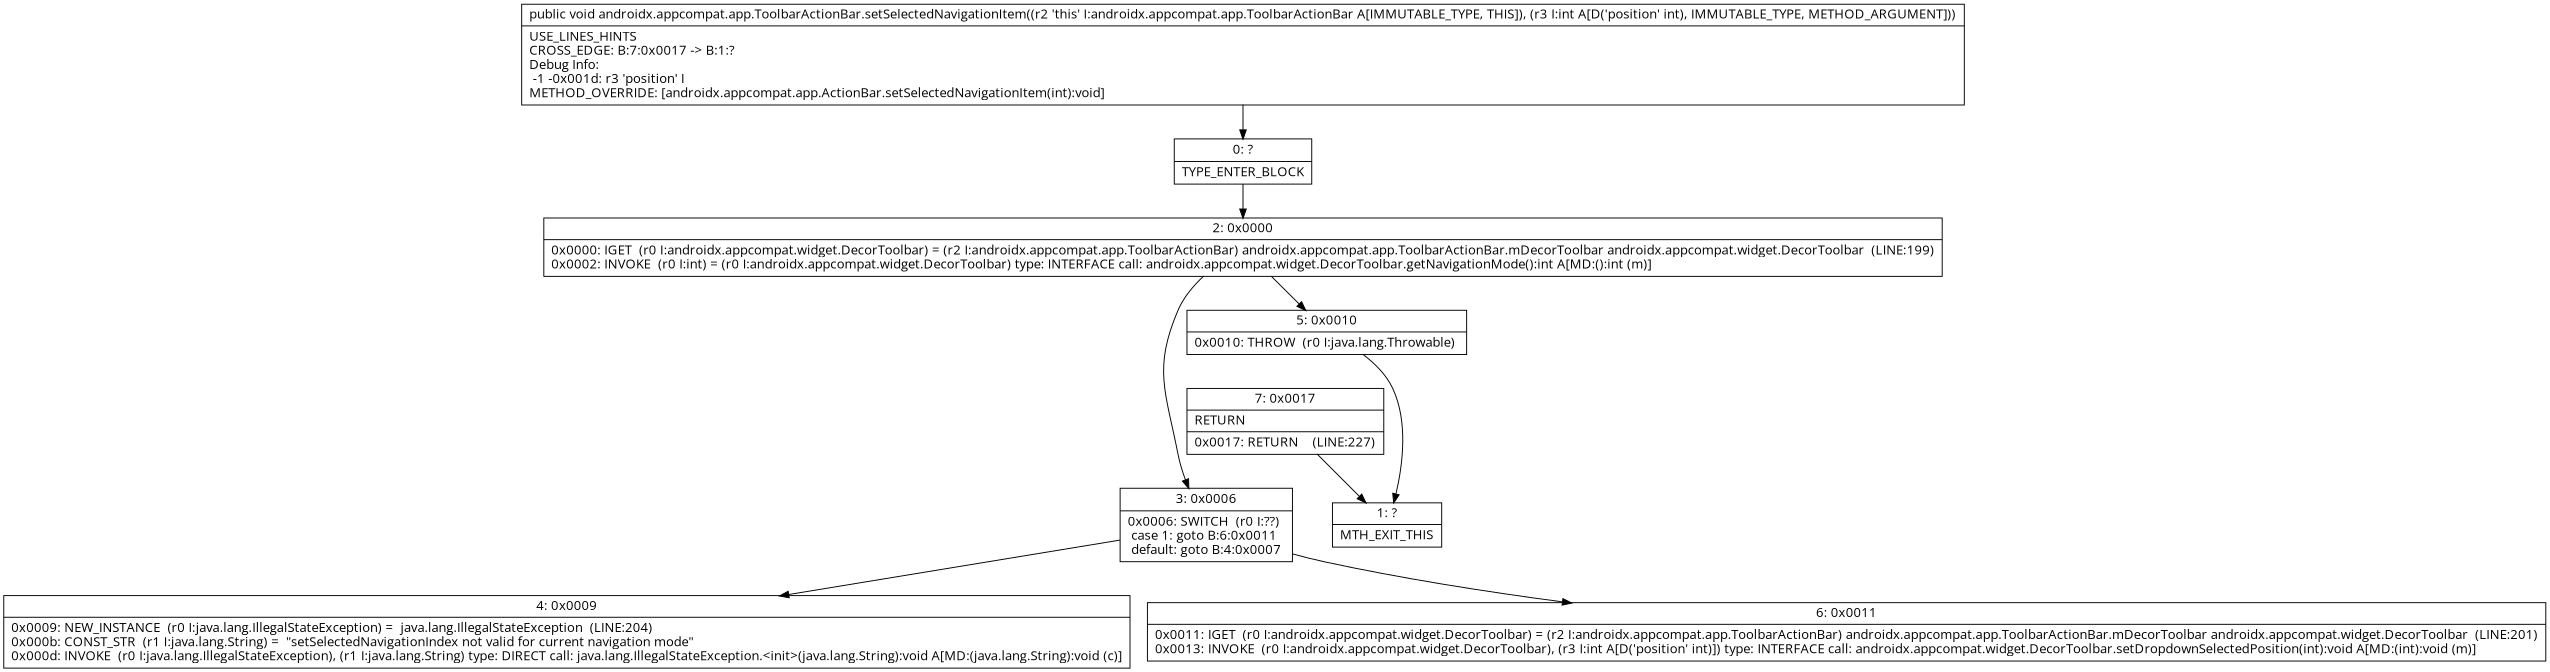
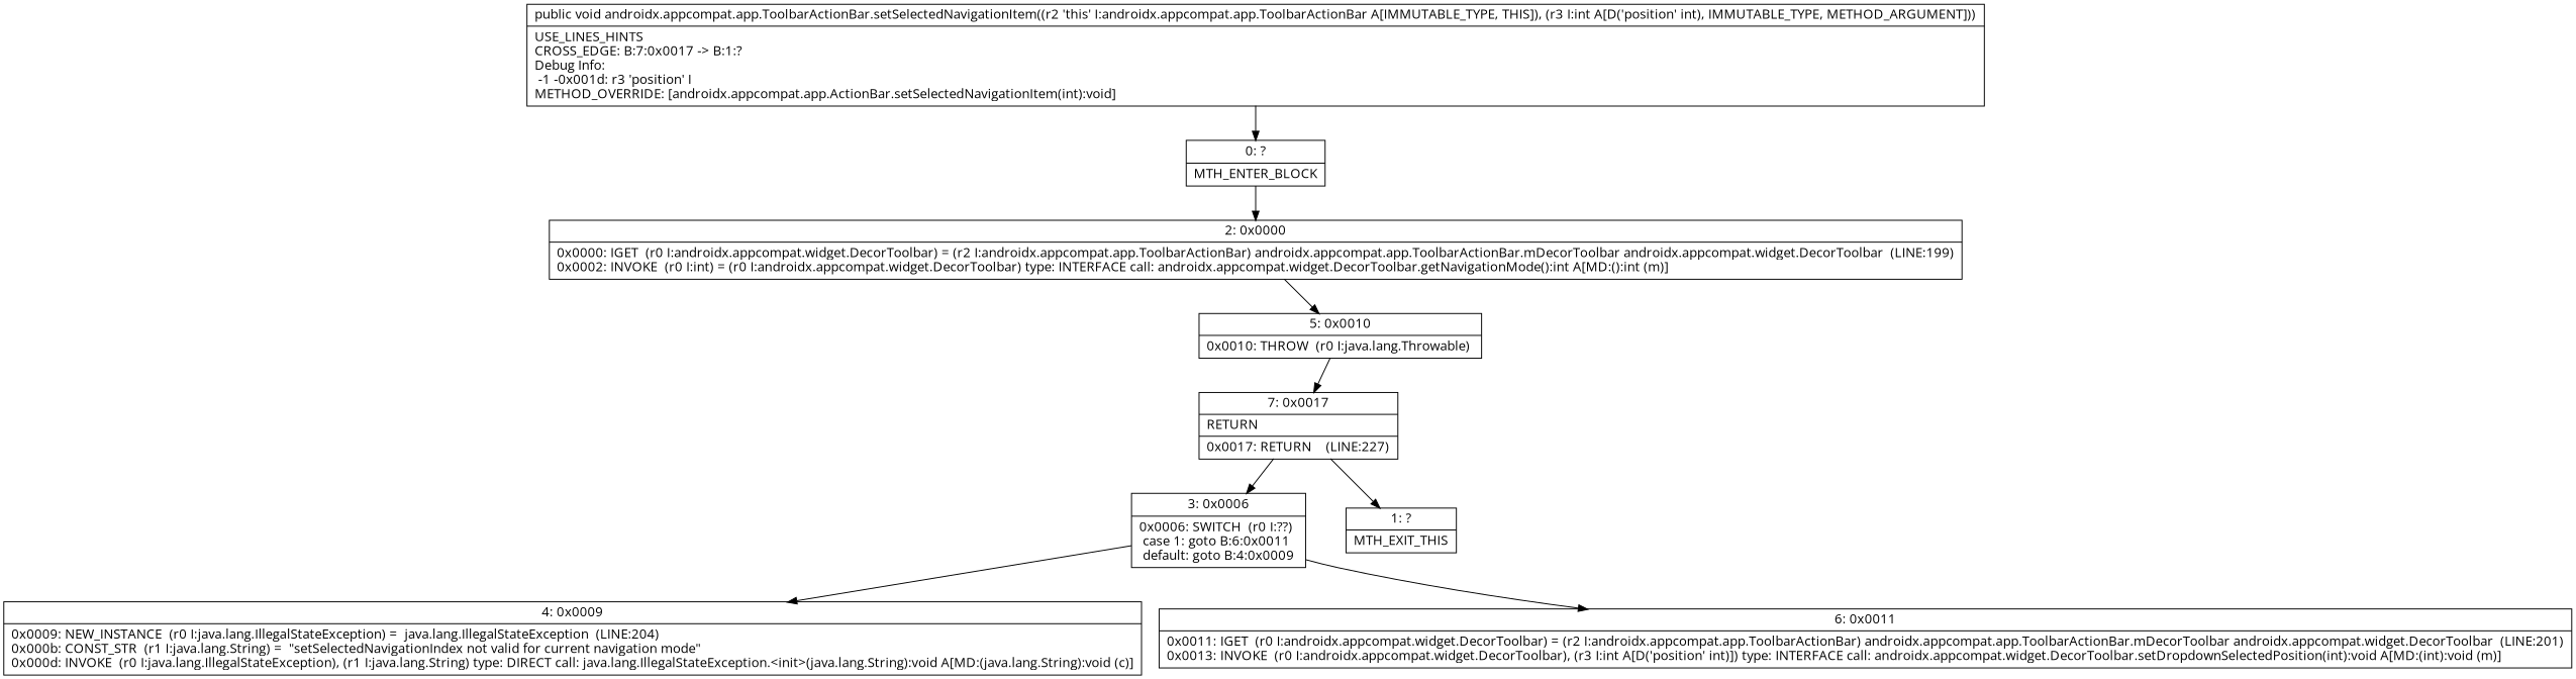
  digraph {
    fontname="Open Sans"
    node [fontname="Open Sans" shape=record]
    edge [fontname="Open Sans"]
-   n1 [label="{0\:\ ?|TYPE_ENTER_BLOCK\l}"]
+   n1 [label="{0\:\ ?|MTH_ENTER_BLOCK\l}"]
    n2 [label="{2\:\ 0x0000|0x0000: IGET  (r0 I:androidx.appcompat.widget.DecorToolbar) = (r2 I:androidx.appcompat.app.ToolbarActionBar) androidx.appcompat.app.ToolbarActionBar.mDecorToolbar androidx.appcompat.widget.DecorToolbar  (LINE:199)\l0x0002: INVOKE  (r0 I:int) = (r0 I:androidx.appcompat.widget.DecorToolbar) type: INTERFACE call: androidx.appcompat.widget.DecorToolbar.getNavigationMode():int A[MD:():int (m)]\l}"]
-   n3 [label="{3\:\ 0x0006|0x0006: SWITCH  (r0 I:??)\l case 1: goto B:6:0x0011\l default: goto B:4:0x0007 \l}"]
+   n3 [label="{3\:\ 0x0006|0x0006: SWITCH  (r0 I:??)\l case 1: goto B:6:0x0011\l default: goto B:4:0x0009 \l}"]
    n4 [label="{5\:\ 0x0010|0x0010: THROW  (r0 I:java.lang.Throwable) \l}"]
    n5 [label="{4\:\ 0x0009|0x0009: NEW_INSTANCE  (r0 I:java.lang.IllegalStateException) =  java.lang.IllegalStateException  (LINE:204)\l0x000b: CONST_STR  (r1 I:java.lang.String) =  \"setSelectedNavigationIndex not valid for current navigation mode\" \l0x000d: INVOKE  (r0 I:java.lang.IllegalStateException), (r1 I:java.lang.String) type: DIRECT call: java.lang.IllegalStateException.\<init\>(java.lang.String):void A[MD:(java.lang.String):void (c)]\l}"]
    n6 [label="{6\:\ 0x0011|0x0011: IGET  (r0 I:androidx.appcompat.widget.DecorToolbar) = (r2 I:androidx.appcompat.app.ToolbarActionBar) androidx.appcompat.app.ToolbarActionBar.mDecorToolbar androidx.appcompat.widget.DecorToolbar  (LINE:201)\l0x0013: INVOKE  (r0 I:androidx.appcompat.widget.DecorToolbar), (r3 I:int A[D('position' int)]) type: INTERFACE call: androidx.appcompat.widget.DecorToolbar.setDropdownSelectedPosition(int):void A[MD:(int):void (m)]\l}"]
    n7 [label="{1\:\ ?|MTH_EXIT_THIS\l}"]
    n8 [label="{7\:\ 0x0017|RETURN\l|0x0017: RETURN    (LINE:227)\l}"]
    n9 [label="{public void androidx.appcompat.app.ToolbarActionBar.setSelectedNavigationItem((r2 'this' I:androidx.appcompat.app.ToolbarActionBar A[IMMUTABLE_TYPE, THIS]), (r3 I:int A[D('position' int), IMMUTABLE_TYPE, METHOD_ARGUMENT]))  | USE_LINES_HINTS\lCROSS_EDGE: B:7:0x0017 \-\> B:1:?\lDebug Info:\l  \-1 \-0x001d: r3 'position' I\lMETHOD_OVERRIDE: [androidx.appcompat.app.ActionBar.setSelectedNavigationItem(int):void]\l}"]
    n1 -> n2
-   n2 -> n3
+   n8 -> n3
    n2 -> n4
    n3 -> n5
    n3 -> n6
-   n4 -> n7
+   n4 -> n8
    n8 -> n7
    n9 -> n1
  }
